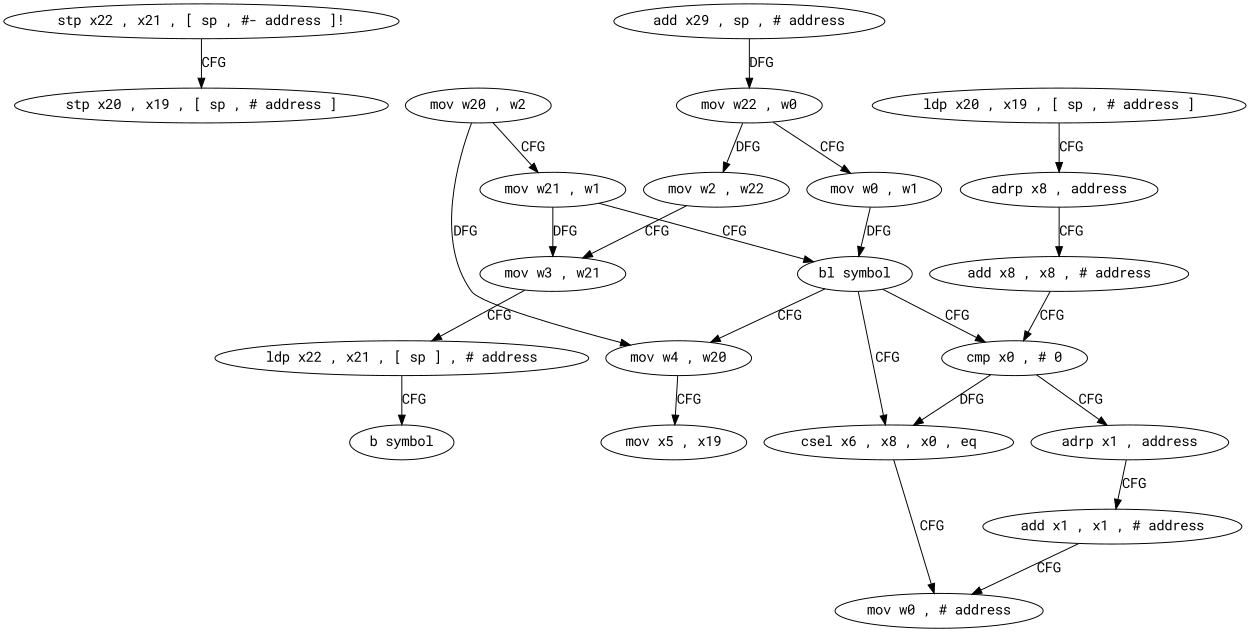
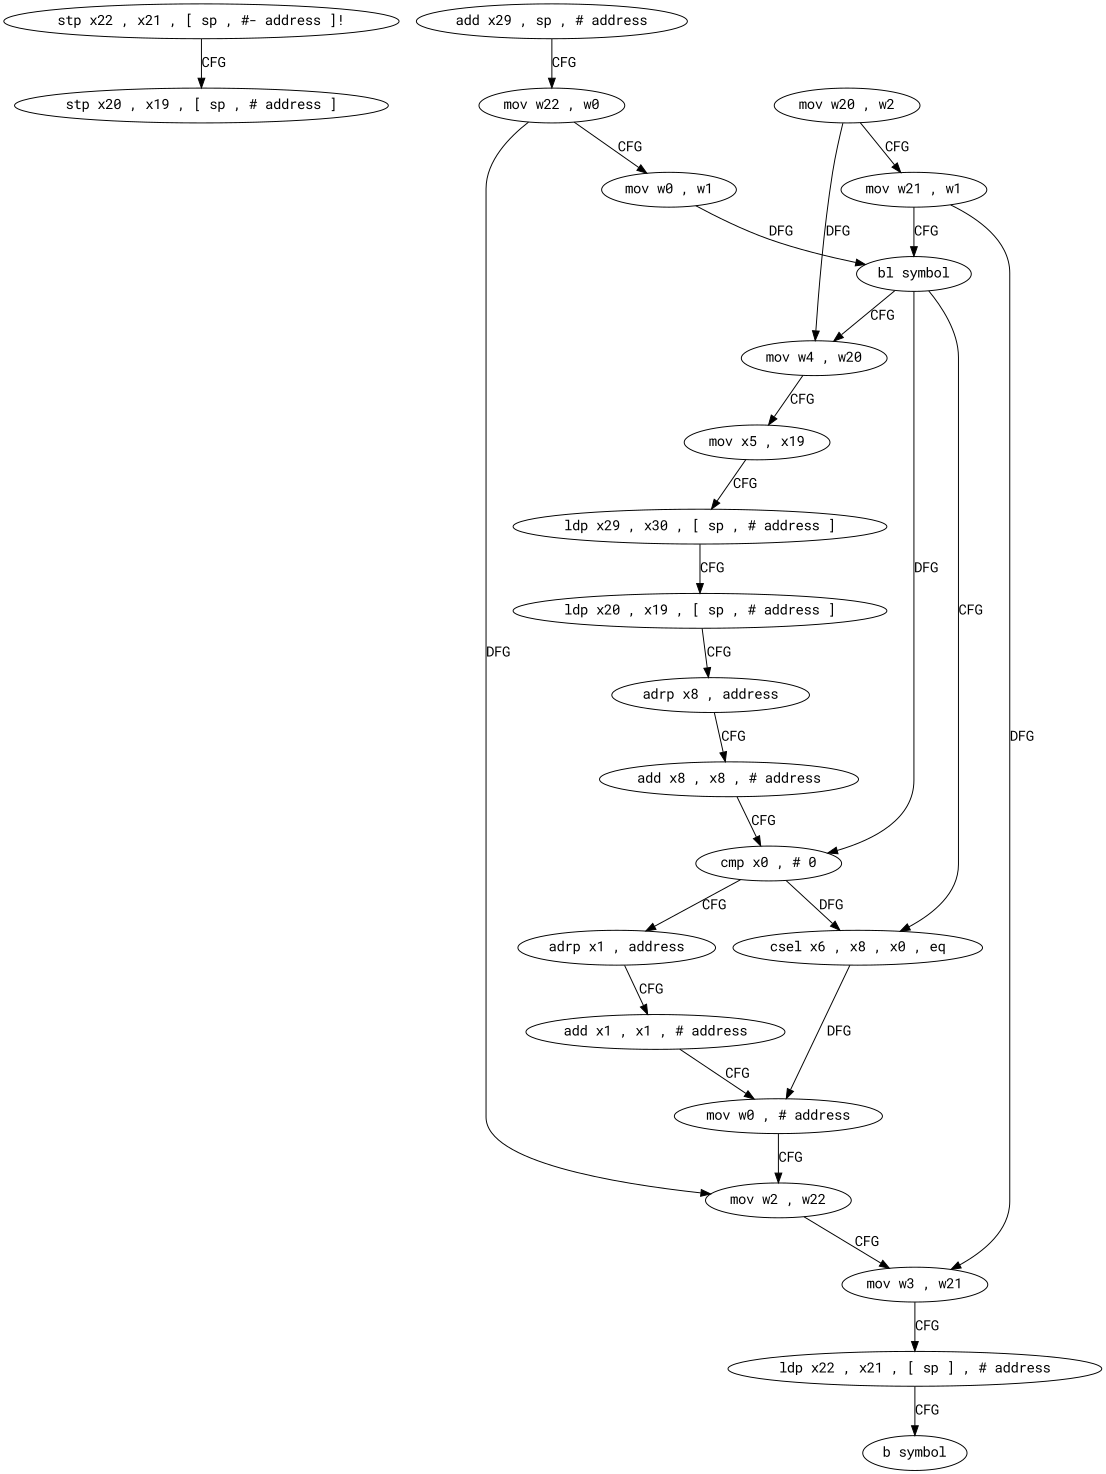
  digraph {
    fontname="Roboto Mono"
    node [fontname="Roboto Mono"]
    edge [fontname="Roboto Mono"]
    n1 [label="stp x22 , x21 , [ sp , #- address ]!"]
    n2 [label="stp x20 , x19 , [ sp , # address ]"]
    n3 [label="add x29 , sp , # address"]
    n4 [label="mov w22 , w0"]
    n5 [label="mov w0 , w1"]
    n6 [label="mov w2 , w22"]
    n7 [label="bl symbol"]
    n8 [label="mov w3 , w21"]
    n9 [label="mov w4 , w20"]
    n10 [label="cmp x0 , # 0"]
    n11 [label="csel x6 , x8 , x0 , eq"]
    n12 [label="mov w20 , w2"]
    n13 [label="mov w21 , w1"]
    n14 [label="mov x5 , x19"]
+   n15 [label="ldp x29 , x30 , [ sp , # address ]"]
    n16 [label="ldp x22 , x21 , [ sp ] , # address"]
    n17 [label="adrp x1 , address"]
    n18 [label="mov w0 , # address"]
    n19 [label="ldp x20 , x19 , [ sp , # address ]"]
    n20 [label="adrp x8 , address"]
    n21 [label="add x8 , x8 , # address"]
    n22 [label="add x1 , x1 , # address"]
    n23 [label="b symbol"]
    n1 -> n2 [label=CFG]
-   n3 -> n4 [label=DFG]
+   n3 -> n4 [label=CFG]
    n4 -> n5 [label=CFG]
    n4 -> n6 [label=DFG]
    n5 -> n7 [label=DFG]
    n6 -> n8 [label=CFG]
    n7 -> n9 [label=CFG]
-   n7 -> n10 [label=CFG]
+   n7 -> n10 [label=DFG]
    n7 -> n11 [label=CFG]
    n8 -> n16 [label=CFG]
    n9 -> n14 [label=CFG]
    n10 -> n11 [label=DFG]
    n10 -> n17 [label=CFG]
-   n11 -> n18 [label=CFG]
+   n11 -> n18 [label=DFG]
    n12 -> n9 [label=DFG]
    n12 -> n13 [label=CFG]
    n13 -> n7 [label=CFG]
    n13 -> n8 [label=DFG]
+   n14 -> n15 [label=CFG]
+   n15 -> n19 [label=CFG]
    n16 -> n23 [label=CFG]
    n17 -> n22 [label=CFG]
+   n18 -> n6 [label=CFG]
    n19 -> n20 [label=CFG]
    n20 -> n21 [label=CFG]
    n21 -> n10 [label=CFG]
    n22 -> n18 [label=CFG]
  }
